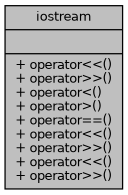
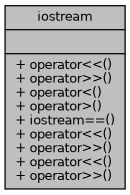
  digraph {
-   n1 [color=black fillcolor=grey75 fontcolor=black fontname=Helvetica fontsize=10 height=0.2 label="{iostream\n||+ operator\<\<()\l+ operator\>\>()\l+ operator\<()\l+ operator\>()\l+ operator==()\l+ operator\<\<()\l+ operator\>\>()\l+ operator\<\<()\l+ operator\>\>()\l}" shape=record style=filled width=0.4]
+   n1 [color=black fillcolor=grey75 fontcolor=black fontname=Helvetica fontsize=10 height=0.2 label="{iostream\n||+ operator\<\<()\l+ operator\>\>()\l+ operator\<()\l+ operator\>()\l+ iostream==()\l+ operator\<\<()\l+ operator\>\>()\l+ operator\<\<()\l+ operator\>\>()\l}" shape=record style=filled width=0.4]
  }
